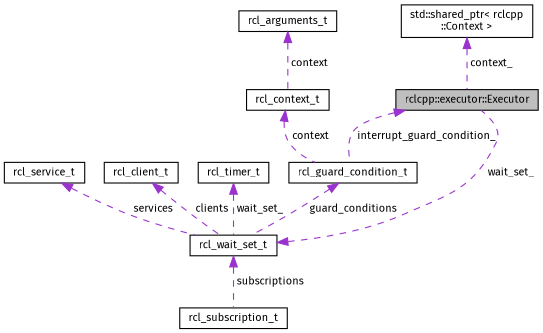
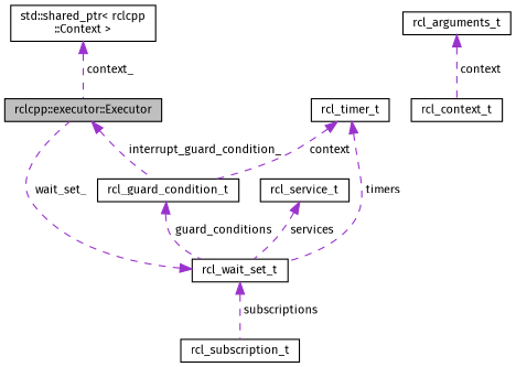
  digraph {
    fontname="Fira Sans"
    node [color=black fillcolor=white fontname="Fira Sans" fontsize=10 shape=record style=filled]
    edge [color=darkorchid3 dir=back fontname="Fira Sans" fontsize=10 labelfontname=Helvetica labelfontsize=10 style=dashed]
    n1 [fillcolor=grey75 fontcolor=black height=0.2 label="rclcpp::executor::Executor" width=0.4]
    n2 [height=0.2 label=rcl_guard_condition_t width=0.4]
    n3 [height=0.2 label="std::shared_ptr\< rclcpp\l::Context \>" width=0.4]
    n4 [height=0.2 label=rcl_wait_set_t width=0.4]
    n5 [height=0.2 label=rcl_subscription_t width=0.4]
    n6 [height=0.2 label=rcl_context_t width=0.4]
    n7 [height=0.2 label=rcl_arguments_t width=0.4]
    n8 [height=0.2 label=rcl_service_t width=0.4]
-   n9 [height=0.2 label=rcl_client_t width=0.4]
    n10 [height=0.2 label=rcl_timer_t width=0.4]
    n1 -> n2 [label=" interrupt_guard_condition_"]
    n2 -> n4 [label=" guard_conditions"]
    n3 -> n1 [label=" context_"]
    n4 -> n1 [label=" wait_set_"]
    n4 -> n5 [label=" subscriptions"]
-   n6 -> n2 [label=" context"]
+   n10 -> n2 [label=" context"]
    n7 -> n6 [label=" context"]
    n8 -> n4 [label=" services"]
-   n9 -> n4 [label=" clients"]
-   n10 -> n4 [label=" wait_set_"]
+   n10 -> n4 [label=" timers"]
  }
